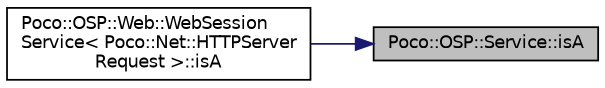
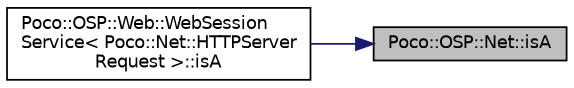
  digraph {
    rankdir=RL
    node [color=black fontname=Helvetica fontsize=10 shape=record style=filled]
-   n1 [fillcolor=grey75 fontcolor=black height=0.2 label="Poco::OSP::Service::isA" width=0.4]
+   n1 [fillcolor=grey75 fontcolor=black height=0.2 label="Poco::OSP::Net::isA" width=0.4]
    n2 [fillcolor=white height=0.2 label="Poco::OSP::Web::WebSession\lService\< Poco::Net::HTTPServer\lRequest \>::isA" width=0.4]
    n1 -> n2 [color=midnightblue dir=back fontname=Helvetica fontsize=10 labelfontname=Helvetica labelfontsize=10 style=solid]
  }
